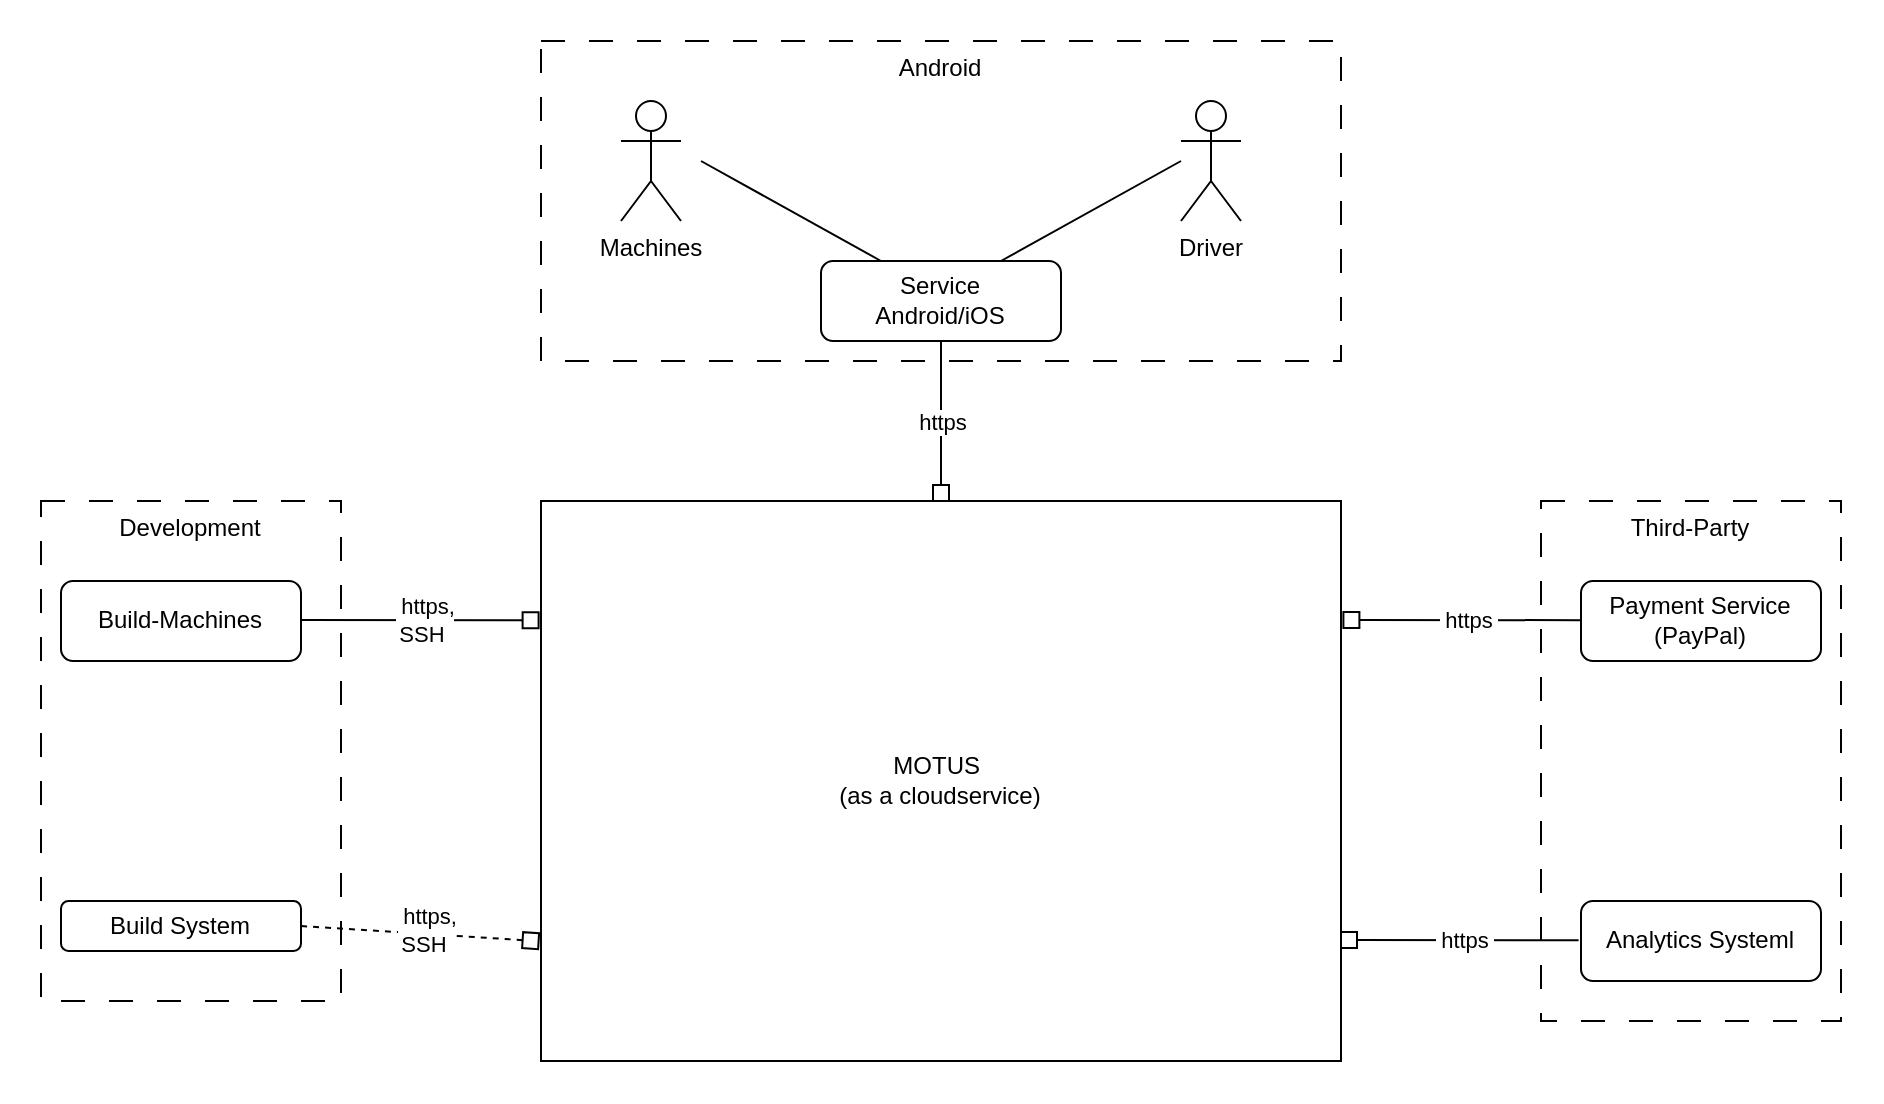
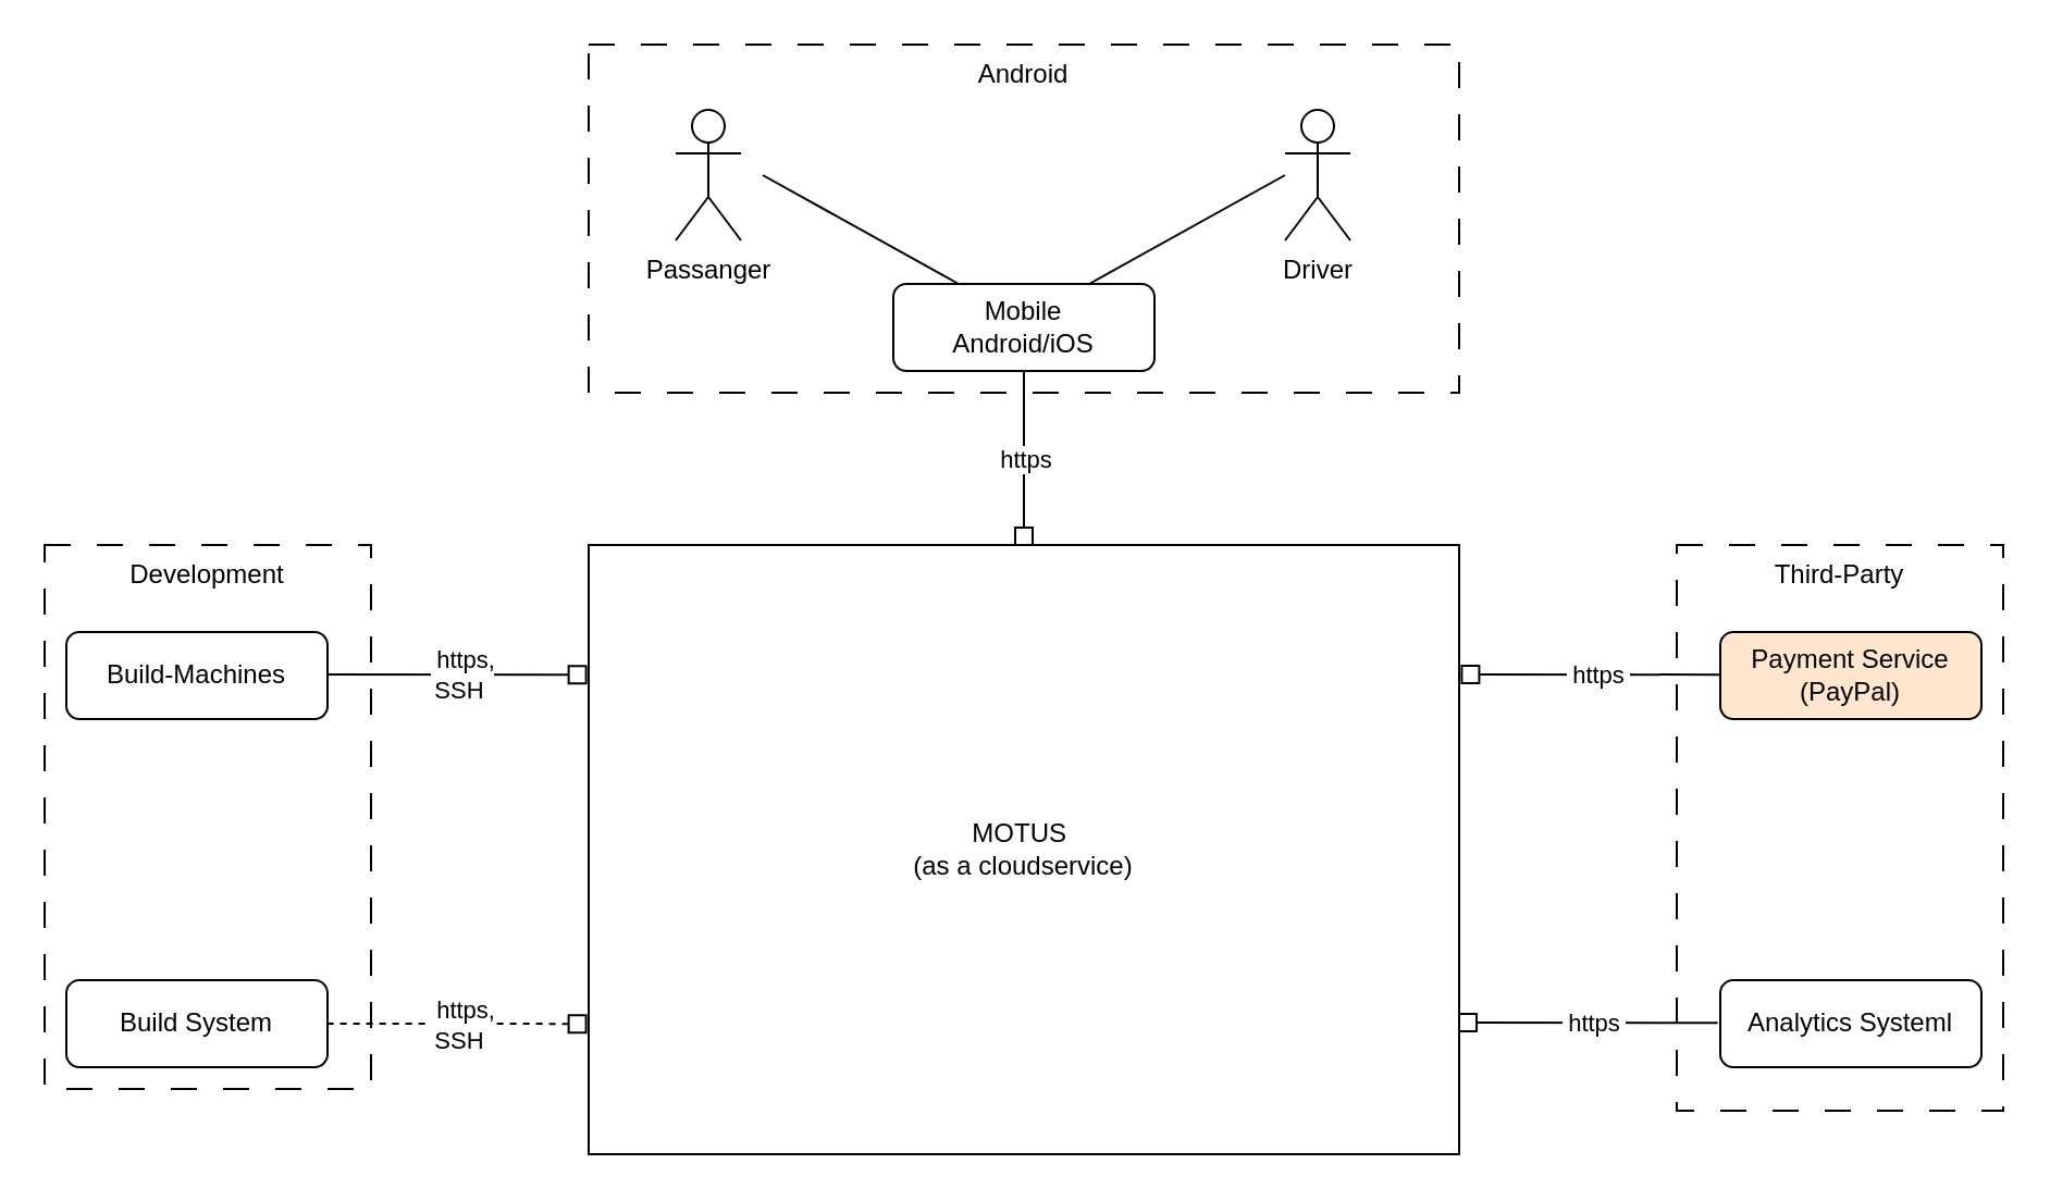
  <mxCell id="0" />
  <mxCell id="1" parent="0" />
  <mxCell id="2" value="MOTUS&amp;nbsp;&lt;br&gt;(as a cloudservice)" style="rounded=0;whiteSpace=wrap;html=1;" vertex="1" parent="1"><mxGeometry x="270" y="250" width="400" height="280" as="geometry" /></mxCell>
- <mxCell id="3" value="Payment Service&lt;br&gt;(PayPal)" style="rounded=1;whiteSpace=wrap;html=1;" vertex="1" parent="1"><mxGeometry x="790" y="290" width="120" height="40" as="geometry" /></mxCell>
+ <mxCell id="3" value="Payment Service&lt;br&gt;(PayPal)" style="rounded=1;whiteSpace=wrap;html=1;fillColor=#ffe6cc;" vertex="1" parent="1"><mxGeometry x="790" y="290" width="120" height="40" as="geometry" /></mxCell>
  <mxCell id="4" value="Analytics Systeml" style="rounded=1;whiteSpace=wrap;html=1;" vertex="1" parent="1"><mxGeometry x="790" y="450" width="120" height="40" as="geometry" /></mxCell>
- <mxCell id="5" value="Build System" style="rounded=1;whiteSpace=wrap;html=1;" vertex="1" parent="1"><mxGeometry x="30" y="450" width="120" height="25" as="geometry" /></mxCell>
+ <mxCell id="5" value="Build System" style="rounded=1;whiteSpace=wrap;html=1;" vertex="1" parent="1"><mxGeometry x="30" y="450" width="120" height="40" as="geometry" /></mxCell>
  <mxCell id="6" value="Build-Machines" style="rounded=1;whiteSpace=wrap;html=1;" vertex="1" parent="1"><mxGeometry x="30" y="290" width="120" height="40" as="geometry" /></mxCell>
- <mxCell id="7" value="Machines" style="shape=umlActor;verticalLabelPosition=bottom;verticalAlign=top;html=1;outlineConnect=0;" vertex="1" parent="1"><mxGeometry x="310" y="50" width="30" height="60" as="geometry" /></mxCell>
+ <mxCell id="7" value="Passanger" style="shape=umlActor;verticalLabelPosition=bottom;verticalAlign=top;html=1;outlineConnect=0;" vertex="1" parent="1"><mxGeometry x="310" y="50" width="30" height="60" as="geometry" /></mxCell>
  <mxCell id="8" value="Driver" style="shape=umlActor;verticalLabelPosition=bottom;verticalAlign=top;html=1;outlineConnect=0;" vertex="1" parent="1"><mxGeometry x="590" y="50" width="30" height="60" as="geometry" /></mxCell>
- <mxCell id="9" value="Service&lt;br&gt;Android/iOS" style="rounded=1;whiteSpace=wrap;html=1;" vertex="1" parent="1"><mxGeometry x="410" y="130" width="120" height="40" as="geometry" /></mxCell>
+ <mxCell id="9" value="Mobile&lt;br&gt;Android/iOS" style="rounded=1;whiteSpace=wrap;html=1;" vertex="1" parent="1"><mxGeometry x="410" y="130" width="120" height="40" as="geometry" /></mxCell>
  <mxCell id="10" value="" style="endArrow=none;html=1;exitX=0.25;exitY=0;exitDx=0;exitDy=0;" edge="1" parent="1" source="9"><mxGeometry width="50" height="50" relative="1" as="geometry"><mxPoint x="440" y="260" as="sourcePoint" /><mxPoint x="350" y="80" as="targetPoint" /></mxGeometry></mxCell>
  <mxCell id="11" value="" style="endArrow=none;html=1;exitX=0.75;exitY=0;exitDx=0;exitDy=0;" edge="1" parent="1" source="9"><mxGeometry width="50" height="50" relative="1" as="geometry"><mxPoint x="440" y="260" as="sourcePoint" /><mxPoint x="590" y="80" as="targetPoint" /></mxGeometry></mxCell>
  <mxCell id="12" value="" style="endArrow=none;startArrow=box;html=1;entryX=0.5;entryY=1;entryDx=0;entryDy=0;exitX=0.5;exitY=0;exitDx=0;exitDy=0;startFill=0;endFill=0;" edge="1" parent="1" source="2" target="9"><mxGeometry width="50" height="50" relative="1" as="geometry"><mxPoint x="450" y="380" as="sourcePoint" /><mxPoint x="500" y="330" as="targetPoint" /></mxGeometry></mxCell>
  <mxCell id="13" value="&amp;nbsp;https&amp;nbsp;" style="edgeLabel;html=1;align=center;verticalAlign=middle;resizable=0;points=[];" vertex="1" connectable="0" parent="12"><mxGeometry x="0.44" y="-1" relative="1" as="geometry"><mxPoint x="-1" y="18" as="offset" /></mxGeometry></mxCell>
  <mxCell id="14" value="" style="endArrow=none;startArrow=box;html=1;entryX=1;entryY=0.5;entryDx=0;entryDy=0;exitX=-0.003;exitY=0.786;exitDx=0;exitDy=0;startFill=0;exitPerimeter=0;endFill=0;dashed=1;" edge="1" parent="1" source="2" target="5"><mxGeometry width="50" height="50" relative="1" as="geometry"><mxPoint x="210" y="580" as="sourcePoint" /><mxPoint x="210" y="500" as="targetPoint" /></mxGeometry></mxCell>
  <mxCell id="15" value="&amp;nbsp;https,&lt;br&gt;SSH&amp;nbsp;" style="edgeLabel;html=1;align=center;verticalAlign=middle;resizable=0;points=[];" vertex="1" connectable="0" parent="14"><mxGeometry x="0.44" y="-1" relative="1" as="geometry"><mxPoint x="29" y="1" as="offset" /></mxGeometry></mxCell>
  <mxCell id="16" value="" style="endArrow=box;startArrow=none;html=1;entryX=1;entryY=0.5;entryDx=0;entryDy=0;exitX=-0.003;exitY=0.786;exitDx=0;exitDy=0;startFill=0;exitPerimeter=0;endFill=0;" edge="1" parent="1"><mxGeometry width="50" height="50" relative="1" as="geometry"><mxPoint x="790" y="309.58" as="sourcePoint" /><mxPoint x="671.2" y="309.5" as="targetPoint" /></mxGeometry></mxCell>
  <mxCell id="17" value="&amp;nbsp;https&amp;nbsp;" style="edgeLabel;html=1;align=center;verticalAlign=middle;resizable=0;points=[];" vertex="1" connectable="0" parent="16"><mxGeometry x="0.44" y="-1" relative="1" as="geometry"><mxPoint x="29" y="1" as="offset" /></mxGeometry></mxCell>
  <mxCell id="18" value="" style="endArrow=box;startArrow=none;html=1;entryX=1;entryY=0.5;entryDx=0;entryDy=0;exitX=-0.003;exitY=0.786;exitDx=0;exitDy=0;startFill=0;exitPerimeter=0;endFill=0;" edge="1" parent="1"><mxGeometry width="50" height="50" relative="1" as="geometry"><mxPoint x="788.8" y="469.58" as="sourcePoint" /><mxPoint x="670" y="469.5" as="targetPoint" /></mxGeometry></mxCell>
  <mxCell id="19" value="&amp;nbsp;https&amp;nbsp;" style="edgeLabel;html=1;align=center;verticalAlign=middle;resizable=0;points=[];" vertex="1" connectable="0" parent="18"><mxGeometry x="0.44" y="-1" relative="1" as="geometry"><mxPoint x="29" y="1" as="offset" /></mxGeometry></mxCell>
  <mxCell id="20" value="Third-Party" style="rounded=0;whiteSpace=wrap;html=1;fillColor=none;dashed=1;dashPattern=12 12;verticalAlign=top;" vertex="1" parent="1"><mxGeometry x="770" y="250" width="150" height="260" as="geometry" /></mxCell>
  <mxCell id="21" value="Android" style="rounded=0;whiteSpace=wrap;html=1;fillColor=none;dashed=1;dashPattern=12 12;verticalAlign=top;" vertex="1" parent="1"><mxGeometry x="270" y="20" width="400" height="160" as="geometry" /></mxCell>
  <mxCell id="22" value="" style="endArrow=none;startArrow=box;html=1;entryX=1;entryY=0.5;entryDx=0;entryDy=0;exitX=-0.003;exitY=0.786;exitDx=0;exitDy=0;startFill=0;exitPerimeter=0;endFill=0;" edge="1" parent="1"><mxGeometry width="50" height="50" relative="1" as="geometry"><mxPoint x="268.8" y="309.58" as="sourcePoint" /><mxPoint x="150" y="309.5" as="targetPoint" /></mxGeometry></mxCell>
  <mxCell id="23" value="&amp;nbsp;https,&lt;br&gt;SSH&amp;nbsp;" style="edgeLabel;html=1;align=center;verticalAlign=middle;resizable=0;points=[];" vertex="1" connectable="0" parent="22"><mxGeometry x="0.44" y="-1" relative="1" as="geometry"><mxPoint x="29" y="1" as="offset" /></mxGeometry></mxCell>
  <mxCell id="24" value="Development" style="rounded=0;whiteSpace=wrap;html=1;fillColor=none;dashed=1;dashPattern=12 12;verticalAlign=top;" vertex="1" parent="1"><mxGeometry x="20" y="250" width="150" height="250" as="geometry" /></mxCell>
